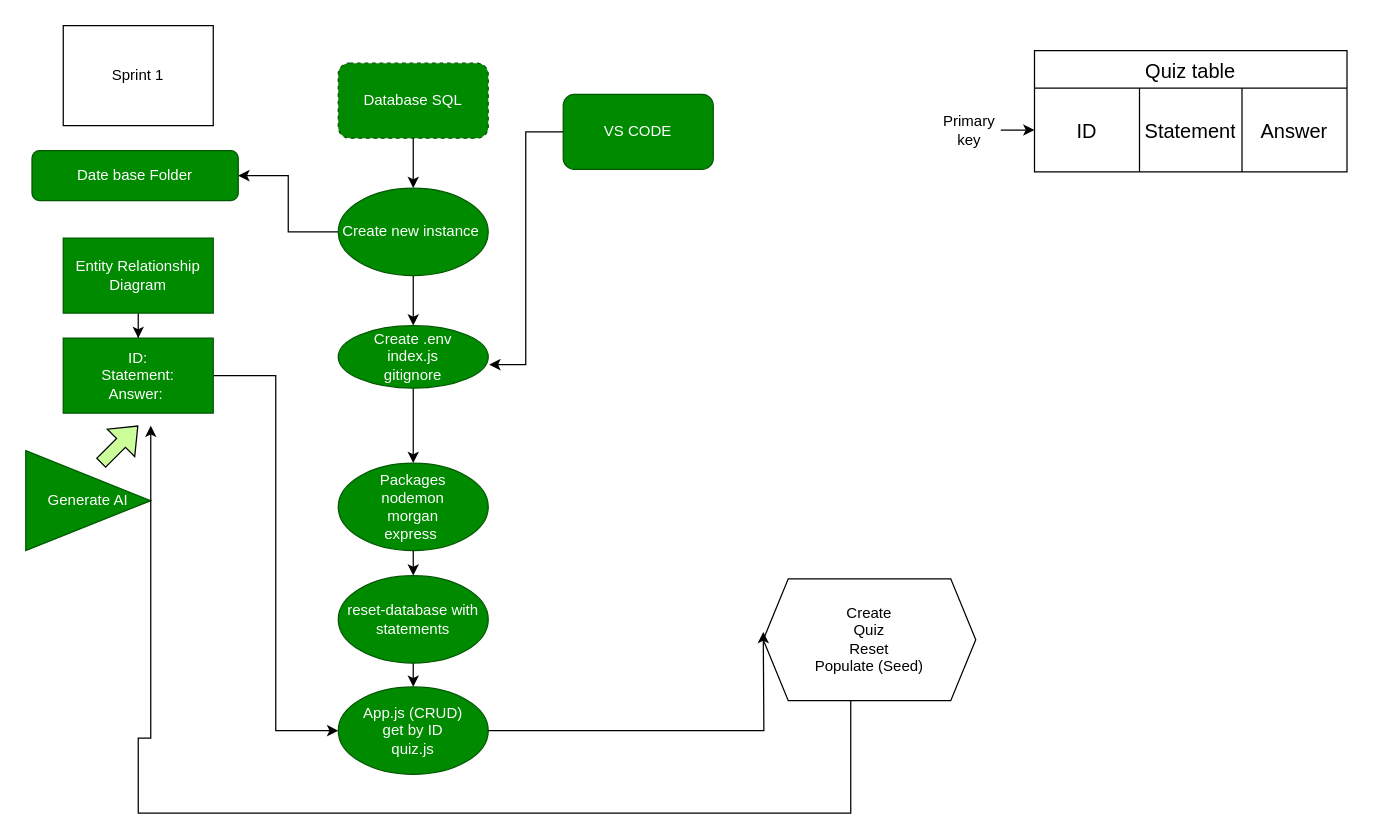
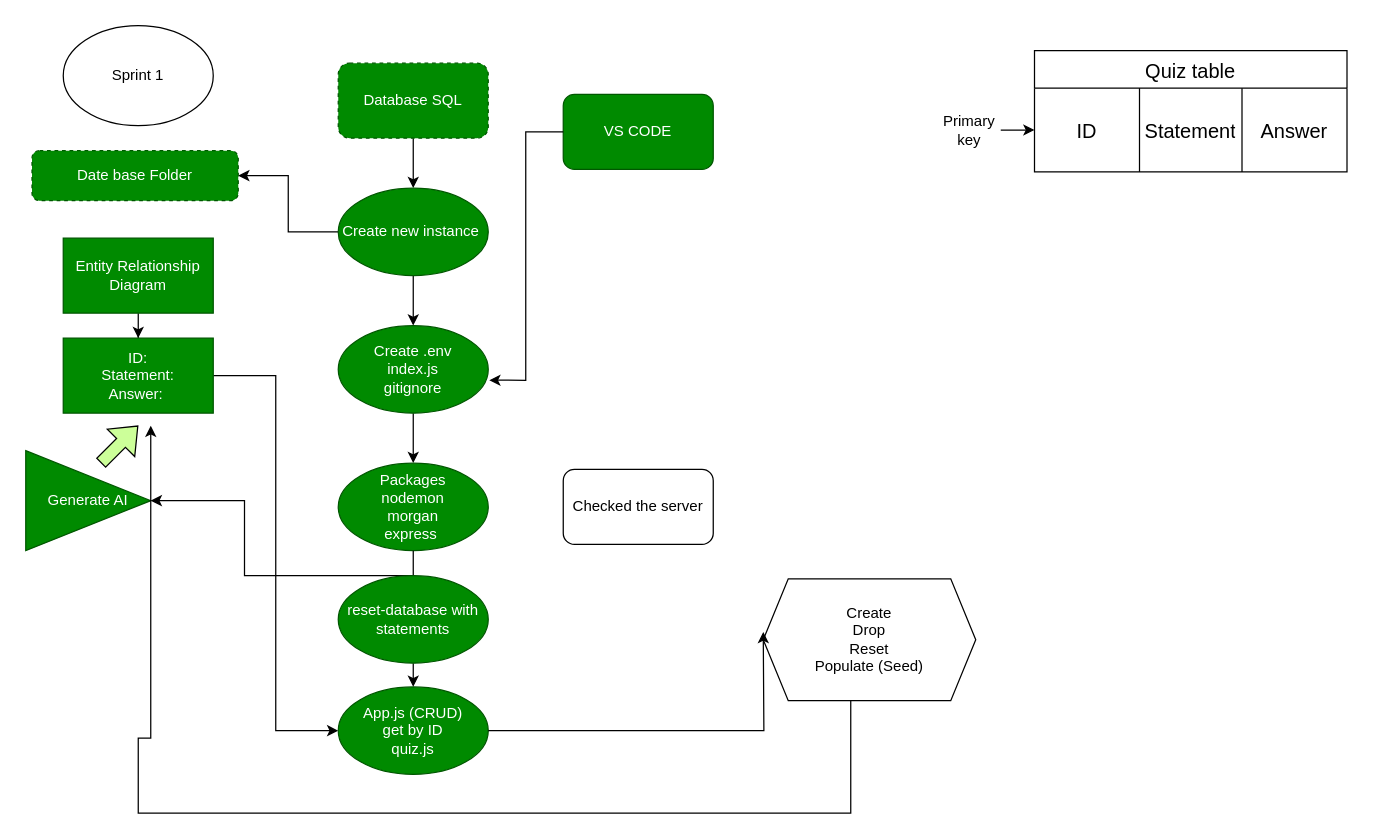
  <mxCell id="0" />
  <mxCell id="1" parent="0" />
- <mxCell id="2" value="Sprint 1" style="whiteSpace=wrap;html=1;rounded=0;" parent="1" vertex="1"><mxGeometry x="50" y="20" width="120" height="80" as="geometry" /></mxCell>
+ <mxCell id="2" value="Sprint 1" style="ellipse;whiteSpace=wrap;html=1;" parent="1" vertex="1"><mxGeometry x="50" y="20" width="120" height="80" as="geometry" /></mxCell>
  <mxCell id="3" style="edgeStyle=orthogonalEdgeStyle;rounded=0;orthogonalLoop=1;jettySize=auto;html=1;entryX=0.5;entryY=0;entryDx=0;entryDy=0;fillColor=#CCFF99;" parent="1" source="4" target="7" edge="1"><mxGeometry relative="1" as="geometry" /></mxCell>
  <mxCell id="4" value="Database SQL" style="rounded=1;whiteSpace=wrap;html=1;fillColor=#008a00;fontColor=#ffffff;strokeColor=#005700;dashed=1;" parent="1" vertex="1"><mxGeometry x="270" y="50" width="120" height="60" as="geometry" /></mxCell>
  <mxCell id="5" style="edgeStyle=orthogonalEdgeStyle;rounded=0;orthogonalLoop=1;jettySize=auto;html=1;entryX=0.5;entryY=0;entryDx=0;entryDy=0;fillColor=#CCFF99;" parent="1" source="7" target="10" edge="1"><mxGeometry relative="1" as="geometry" /></mxCell>
  <mxCell id="6" style="edgeStyle=orthogonalEdgeStyle;rounded=0;orthogonalLoop=1;jettySize=auto;html=1;fillColor=#CCFF99;" parent="1" source="7" target="24" edge="1"><mxGeometry relative="1" as="geometry"><mxPoint x="200" y="185" as="targetPoint" /></mxGeometry></mxCell>
  <mxCell id="7" value="Create new instance&amp;nbsp;" style="ellipse;whiteSpace=wrap;html=1;fillColor=#008a00;fontColor=#ffffff;strokeColor=#005700;" parent="1" vertex="1"><mxGeometry x="270" y="150" width="120" height="70" as="geometry" /></mxCell>
  <mxCell id="8" value="VS CODE" style="rounded=1;whiteSpace=wrap;html=1;fillColor=#008a00;fontColor=#ffffff;strokeColor=#005700;" parent="1" vertex="1"><mxGeometry x="450" y="75" width="120" height="60" as="geometry" /></mxCell>
  <mxCell id="9" style="edgeStyle=orthogonalEdgeStyle;rounded=0;orthogonalLoop=1;jettySize=auto;html=1;exitX=0.5;exitY=1;exitDx=0;exitDy=0;entryX=0.5;entryY=0;entryDx=0;entryDy=0;fillColor=#CCFF99;" parent="1" source="10" target="18" edge="1"><mxGeometry relative="1" as="geometry" /></mxCell>
- <mxCell id="10" value="Create .env&lt;br&gt;index.js&lt;br&gt;gitignore" style="ellipse;whiteSpace=wrap;html=1;fillColor=#008a00;fontColor=#ffffff;strokeColor=#005700;" parent="1" vertex="1"><mxGeometry x="270" y="260" width="120" height="50" as="geometry" /></mxCell>
+ <mxCell id="10" value="Create .env&lt;br&gt;index.js&lt;br&gt;gitignore" style="ellipse;whiteSpace=wrap;html=1;fillColor=#008a00;fontColor=#ffffff;strokeColor=#005700;" parent="1" vertex="1"><mxGeometry x="270" y="260" width="120" height="70" as="geometry" /></mxCell>
  <mxCell id="11" style="edgeStyle=orthogonalEdgeStyle;rounded=0;orthogonalLoop=1;jettySize=auto;html=1;entryX=1.007;entryY=0.624;entryDx=0;entryDy=0;entryPerimeter=0;fillColor=#CCFF99;" parent="1" source="8" target="10" edge="1"><mxGeometry relative="1" as="geometry" /></mxCell>
  <mxCell id="12" style="edgeStyle=orthogonalEdgeStyle;rounded=0;orthogonalLoop=1;jettySize=auto;html=1;fillColor=#CCFF99;" parent="1" source="13" target="15" edge="1"><mxGeometry relative="1" as="geometry"><mxPoint x="110" y="260" as="targetPoint" /></mxGeometry></mxCell>
  <mxCell id="13" value="Entity Relationship Diagram" style="rounded=0;whiteSpace=wrap;html=1;fillColor=#008a00;fontColor=#ffffff;strokeColor=#005700;" parent="1" vertex="1"><mxGeometry x="50" y="190" width="120" height="60" as="geometry" /></mxCell>
  <mxCell id="14" style="edgeStyle=orthogonalEdgeStyle;rounded=0;orthogonalLoop=1;jettySize=auto;html=1;entryX=0;entryY=0.5;entryDx=0;entryDy=0;" parent="1" source="15" target="16" edge="1"><mxGeometry relative="1" as="geometry" /></mxCell>
  <mxCell id="15" value="ID:&lt;br&gt;Statement:&lt;br&gt;Answer:&amp;nbsp;" style="rounded=0;whiteSpace=wrap;html=1;fillColor=#008a00;fontColor=#ffffff;strokeColor=#005700;" parent="1" vertex="1"><mxGeometry x="50" y="270" width="120" height="60" as="geometry" /></mxCell>
  <mxCell id="16" value="App.js (CRUD)&lt;br&gt;get by ID&lt;br&gt;quiz.js" style="ellipse;whiteSpace=wrap;html=1;fillColor=#008a00;fontColor=#ffffff;strokeColor=#005700;" parent="1" vertex="1"><mxGeometry x="270" y="549" width="120" height="70" as="geometry" /></mxCell>
  <mxCell id="17" style="edgeStyle=orthogonalEdgeStyle;rounded=0;orthogonalLoop=1;jettySize=auto;html=1;exitX=0.5;exitY=1;exitDx=0;exitDy=0;entryX=0.5;entryY=0;entryDx=0;entryDy=0;" parent="1" source="26" target="16" edge="1"><mxGeometry relative="1" as="geometry" /></mxCell>
  <mxCell id="18" value="Packages&lt;br&gt;nodemon&lt;br&gt;morgan&lt;br&gt;express&amp;nbsp;" style="ellipse;whiteSpace=wrap;html=1;fillColor=#008a00;fontColor=#ffffff;strokeColor=#005700;" parent="1" vertex="1"><mxGeometry x="270" y="370" width="120" height="70" as="geometry" /></mxCell>
  <mxCell id="19" value="Generate AI" style="triangle;whiteSpace=wrap;html=1;fillColor=#008a00;fontColor=#ffffff;strokeColor=#005700;" parent="1" vertex="1"><mxGeometry x="20" y="360" width="100" height="80" as="geometry" /></mxCell>
  <mxCell id="20" value="" style="shape=flexArrow;endArrow=classic;html=1;rounded=0;fillColor=#CCFF99;" parent="1" edge="1"><mxGeometry width="50" height="50" relative="1" as="geometry"><mxPoint x="80" y="370" as="sourcePoint" /><mxPoint x="110" y="340" as="targetPoint" /></mxGeometry></mxCell>
  <mxCell id="21" style="edgeStyle=orthogonalEdgeStyle;rounded=0;orthogonalLoop=1;jettySize=auto;html=1;" parent="1" edge="1"><mxGeometry relative="1" as="geometry"><mxPoint x="120" y="340" as="targetPoint" /><mxPoint x="680" y="560" as="sourcePoint" /><Array as="points"><mxPoint x="680" y="650" /><mxPoint x="110" y="650" /><mxPoint x="110" y="590" /><mxPoint x="120" y="590" /></Array></mxGeometry></mxCell>
- <mxCell id="22" value="Create&lt;br&gt;Quiz&lt;br&gt;Reset&lt;br&gt;Populate (Seed)" style="shape=hexagon;perimeter=hexagonPerimeter2;whiteSpace=wrap;html=1;fixedSize=1;" parent="1" vertex="1"><mxGeometry x="610" y="462.5" width="170" height="97.5" as="geometry" /></mxCell>
+ <mxCell id="22" value="Create&lt;br&gt;Drop&lt;br&gt;Reset&lt;br&gt;Populate (Seed)" style="shape=hexagon;perimeter=hexagonPerimeter2;whiteSpace=wrap;html=1;fixedSize=1;" parent="1" vertex="1"><mxGeometry x="610" y="462.5" width="170" height="97.5" as="geometry" /></mxCell>
  <mxCell id="23" style="edgeStyle=orthogonalEdgeStyle;rounded=0;orthogonalLoop=1;jettySize=auto;html=1;exitX=1;exitY=0.5;exitDx=0;exitDy=0;" parent="1" source="16" edge="1"><mxGeometry relative="1" as="geometry"><mxPoint x="610" y="505" as="targetPoint" /></mxGeometry></mxCell>
- <mxCell id="24" value="Date base Folder" style="rounded=1;whiteSpace=wrap;html=1;fillColor=#008a00;fontColor=#ffffff;strokeColor=#005700;" parent="1" vertex="1"><mxGeometry x="25" y="120" width="165" height="40" as="geometry" /></mxCell>
- <mxCell id="25" value="" style="edgeStyle=orthogonalEdgeStyle;rounded=0;orthogonalLoop=1;jettySize=auto;html=1;exitX=0.5;exitY=1;exitDx=0;exitDy=0;entryX=0.5;entryY=0;entryDx=0;entryDy=0;" parent="1" source="18" target="26" edge="1"><mxGeometry relative="1" as="geometry"><mxPoint x="330" y="440" as="sourcePoint" /><mxPoint x="330" y="549" as="targetPoint" /></mxGeometry></mxCell>
+ <mxCell id="24" value="Date base Folder" style="rounded=1;whiteSpace=wrap;html=1;fillColor=#008a00;fontColor=#ffffff;strokeColor=#005700;dashed=1;" parent="1" vertex="1"><mxGeometry x="25" y="120" width="165" height="40" as="geometry" /></mxCell>
+ <mxCell id="25" value="" style="edgeStyle=orthogonalEdgeStyle;rounded=0;orthogonalLoop=1;jettySize=auto;html=1;exitX=0.5;exitY=1;exitDx=0;exitDy=0;" parent="1" source="18" target="19" edge="1"><mxGeometry relative="1" as="geometry"><mxPoint x="330" y="440" as="sourcePoint" /><mxPoint x="330" y="549" as="targetPoint" /></mxGeometry></mxCell>
  <mxCell id="26" value="reset-database with statements" style="ellipse;whiteSpace=wrap;html=1;fillColor=#008a00;strokeColor=#005700;fontColor=#ffffff;" parent="1" vertex="1"><mxGeometry x="270" y="460" width="120" height="70" as="geometry" /></mxCell>
  <mxCell id="27" value="Quiz table" style="shape=table;startSize=30;container=1;collapsible=0;childLayout=tableLayout;strokeColor=default;fontSize=16;" parent="1" vertex="1"><mxGeometry x="827" y="40" width="250" height="97" as="geometry" /></mxCell>
  <mxCell id="28" value="" style="shape=tableRow;horizontal=0;startSize=0;swimlaneHead=0;swimlaneBody=0;strokeColor=inherit;top=0;left=0;bottom=0;right=0;collapsible=0;dropTarget=0;fillColor=none;points=[[0,0.5],[1,0.5]];portConstraint=eastwest;fontSize=16;" parent="27" vertex="1"><mxGeometry y="30" width="250" height="67" as="geometry" /></mxCell>
  <mxCell id="29" value="ID" style="shape=partialRectangle;html=1;whiteSpace=wrap;connectable=0;strokeColor=inherit;overflow=hidden;fillColor=none;top=0;left=0;bottom=0;right=0;pointerEvents=1;fontSize=16;" parent="28" vertex="1"><mxGeometry width="84" height="67" as="geometry"><mxRectangle width="84" height="67" as="alternateBounds" /></mxGeometry></mxCell>
  <mxCell id="30" value="Statement" style="shape=partialRectangle;html=1;whiteSpace=wrap;connectable=0;strokeColor=inherit;overflow=hidden;fillColor=none;top=0;left=0;bottom=0;right=0;pointerEvents=1;fontSize=16;" parent="28" vertex="1"><mxGeometry x="84" width="82" height="67" as="geometry"><mxRectangle width="82" height="67" as="alternateBounds" /></mxGeometry></mxCell>
  <mxCell id="31" value="Answer" style="shape=partialRectangle;html=1;whiteSpace=wrap;connectable=0;strokeColor=inherit;overflow=hidden;fillColor=none;top=0;left=0;bottom=0;right=0;pointerEvents=1;fontSize=16;" parent="28" vertex="1"><mxGeometry x="166" width="84" height="67" as="geometry"><mxRectangle width="84" height="67" as="alternateBounds" /></mxGeometry></mxCell>
  <mxCell id="32" style="edgeStyle=orthogonalEdgeStyle;rounded=0;orthogonalLoop=1;jettySize=auto;html=1;entryX=0;entryY=0.5;entryDx=0;entryDy=0;" parent="1" source="33" target="28" edge="1"><mxGeometry relative="1" as="geometry" /></mxCell>
  <mxCell id="33" value="Primary key" style="text;html=1;strokeColor=none;fillColor=none;align=center;verticalAlign=middle;whiteSpace=wrap;rounded=0;" parent="1" vertex="1"><mxGeometry x="750" y="88.5" width="50" height="30" as="geometry" /></mxCell>
+ <mxCell id="34" value="Checked the server" style="rounded=1;whiteSpace=wrap;html=1;" parent="1" vertex="1"><mxGeometry x="450" y="375" width="120" height="60" as="geometry" /></mxCell>
